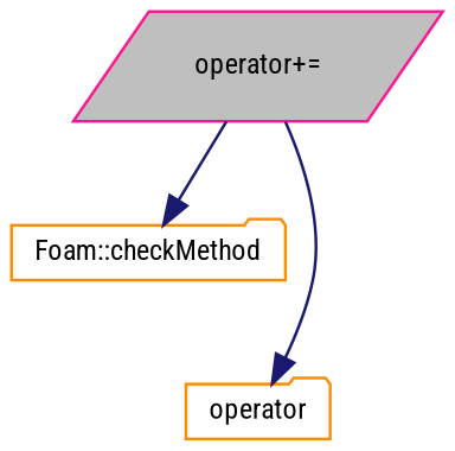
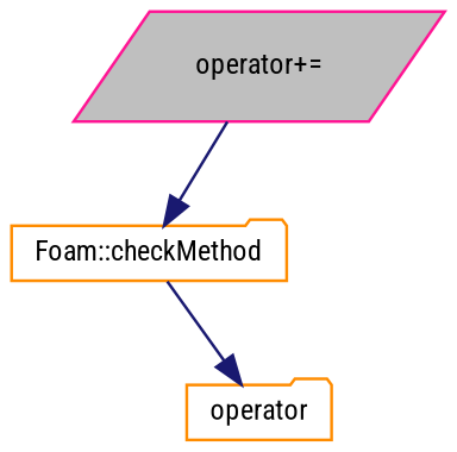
  digraph {
    fontname="Roboto Condensed"
    rankdir=TB
    node [color=darkorange fontname="Roboto Condensed" fontsize=10 shape=folder]
    edge [color=midnightblue fontname="Roboto Condensed" fontsize=10 labelfontname=FreeSans labelfontsize=10 style=solid]
    n1 [color=deeppink fillcolor=grey75 fontcolor=black height=0.2 label="operator+=" shape=parallelogram style=filled width=0.4]
    n2 [height=0.2 label="Foam::checkMethod" width=0.4]
    n3 [height=0.2 label=operator width=0.4]
    n1 -> n2
-   n1 -> n3
+   n2 -> n3
  }
